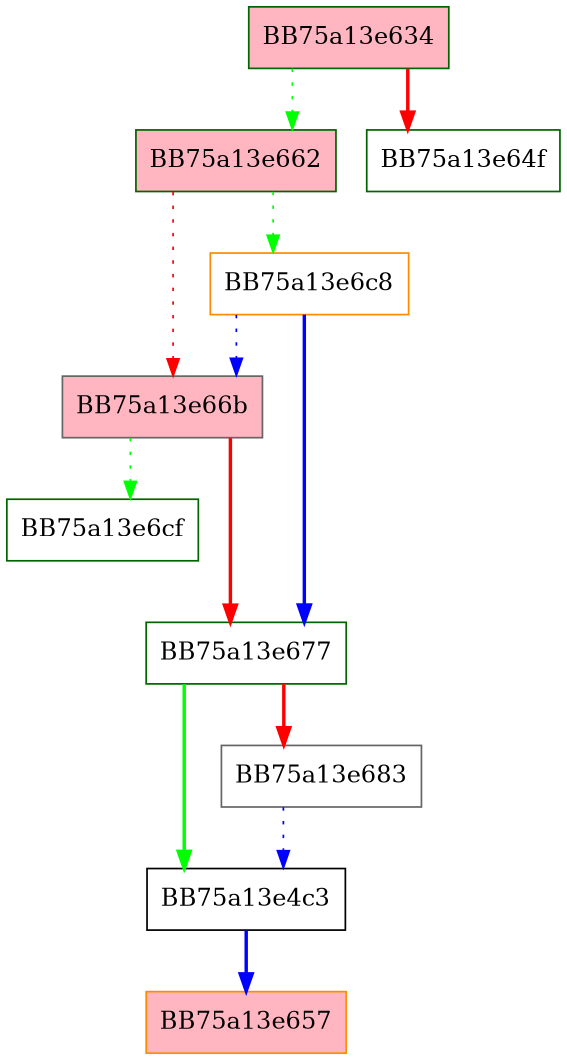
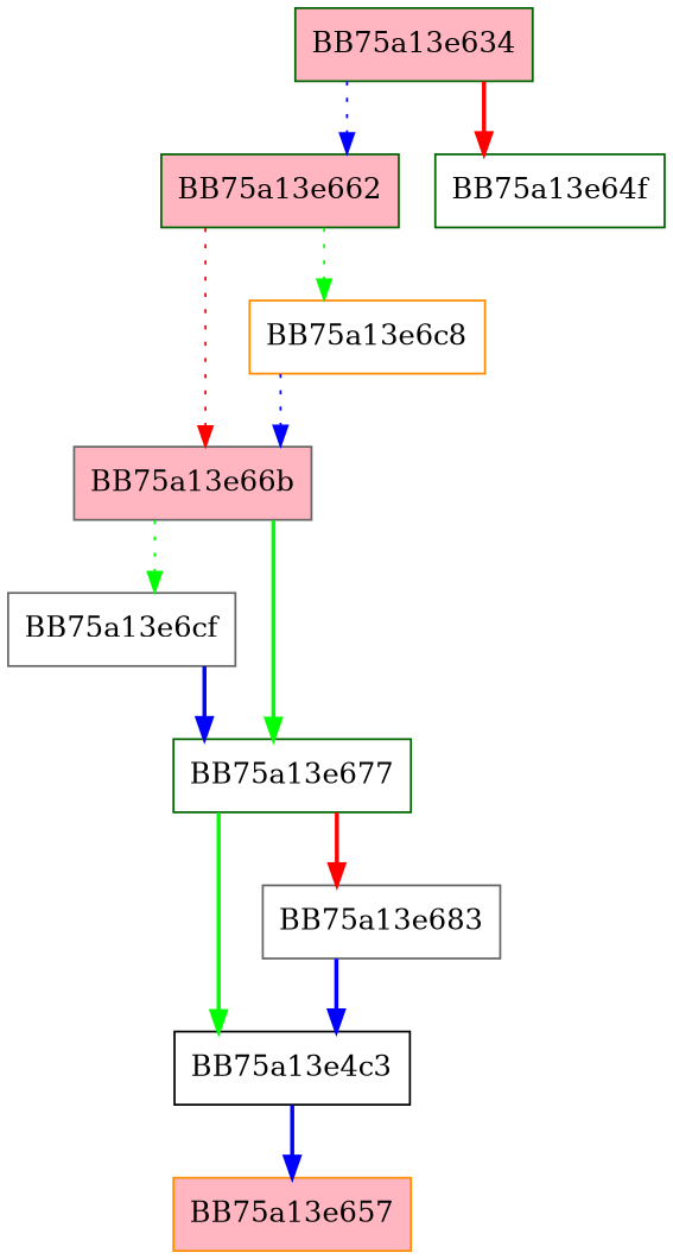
  digraph {
    splines=ortho
    node [color=darkgreen fillcolor=white shape=box style=filled]
    edge [color=green style=bold]
    BB75a13e634 [fillcolor=lightpink]
    BB75a13e662 [fillcolor=lightpink]
    BB75a13e64f
    BB75a13e6c8 [color=darkorange]
    BB75a13e66b [color=gray40 fillcolor=lightpink]
-   BB75a13e6cf
+   BB75a13e6cf [color=gray40]
    BB75a13e677
    BB75a13e657 [color=darkorange fillcolor=lightpink]
    n9 [color=black label=BB75a13e4c3]
    BB75a13e683 [color=gray40]
-   BB75a13e634 -> BB75a13e662 [style=dotted]
+   BB75a13e634 -> BB75a13e662 [color=blue style=dotted]
    BB75a13e634 -> BB75a13e64f [color=red]
    BB75a13e662 -> BB75a13e6c8 [style=dotted]
    BB75a13e662 -> BB75a13e66b [color=red style=dotted]
    BB75a13e6c8 -> BB75a13e66b [color=blue style=dotted]
    BB75a13e66b -> BB75a13e6cf [style=dotted]
-   BB75a13e66b -> BB75a13e677 [color=red]
-   BB75a13e6c8 -> BB75a13e677 [color=blue]
+   BB75a13e66b -> BB75a13e677
+   BB75a13e6cf -> BB75a13e677 [color=blue]
    BB75a13e677 -> n9
    BB75a13e677 -> BB75a13e683 [color=red]
    n9 -> BB75a13e657 [color=blue]
-   BB75a13e683 -> n9 [color=blue style=dotted]
+   BB75a13e683 -> n9 [color=blue]
  }
